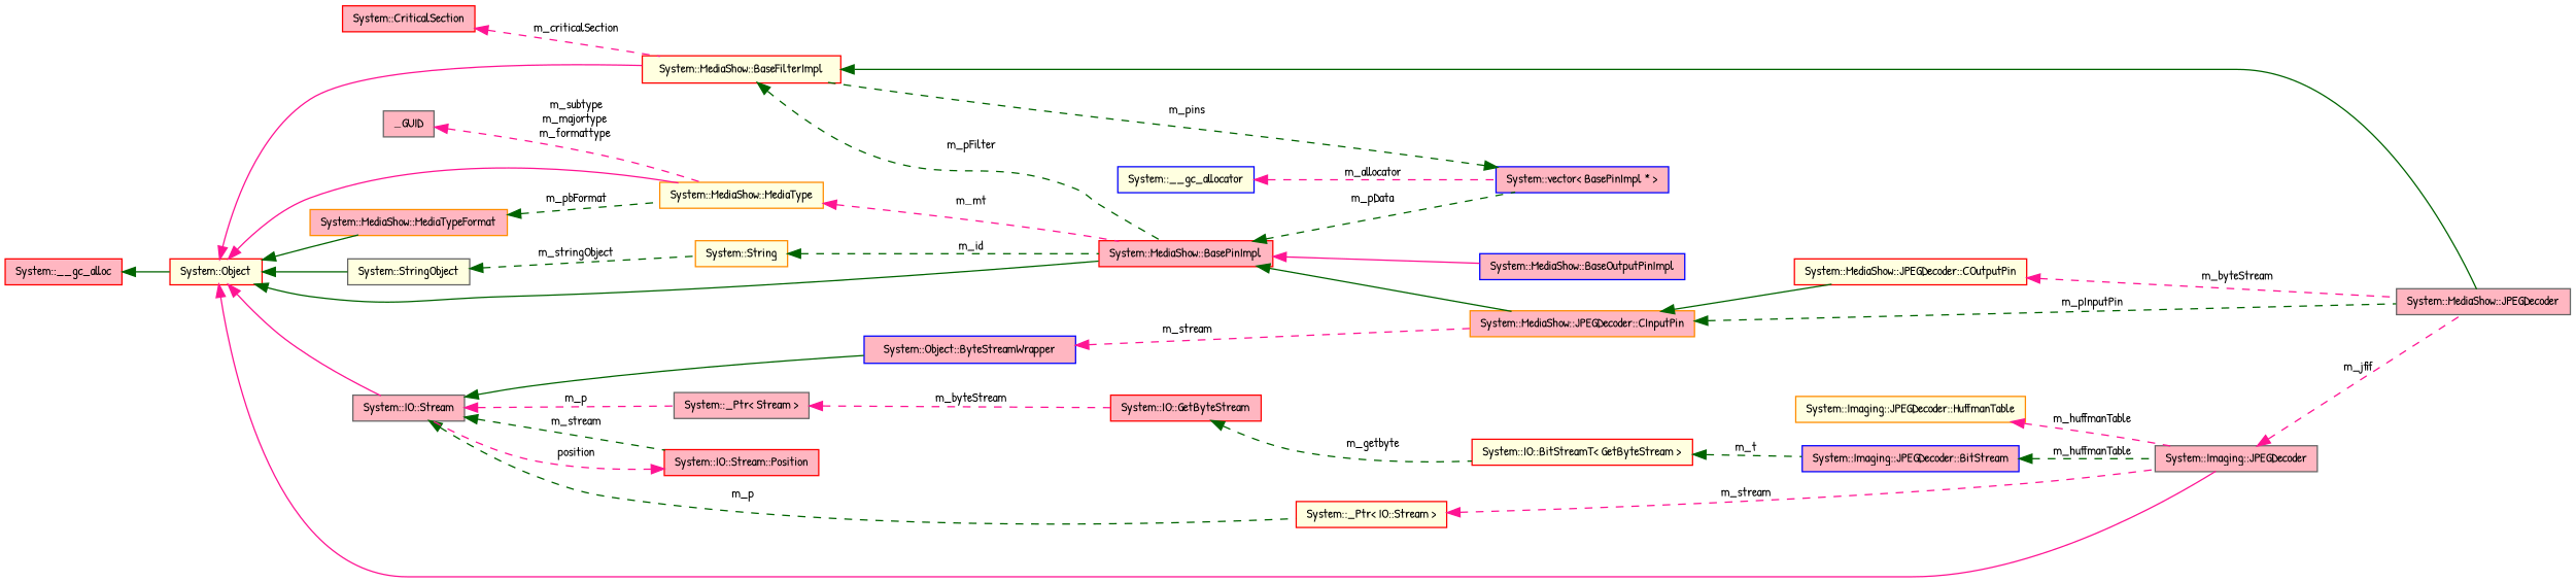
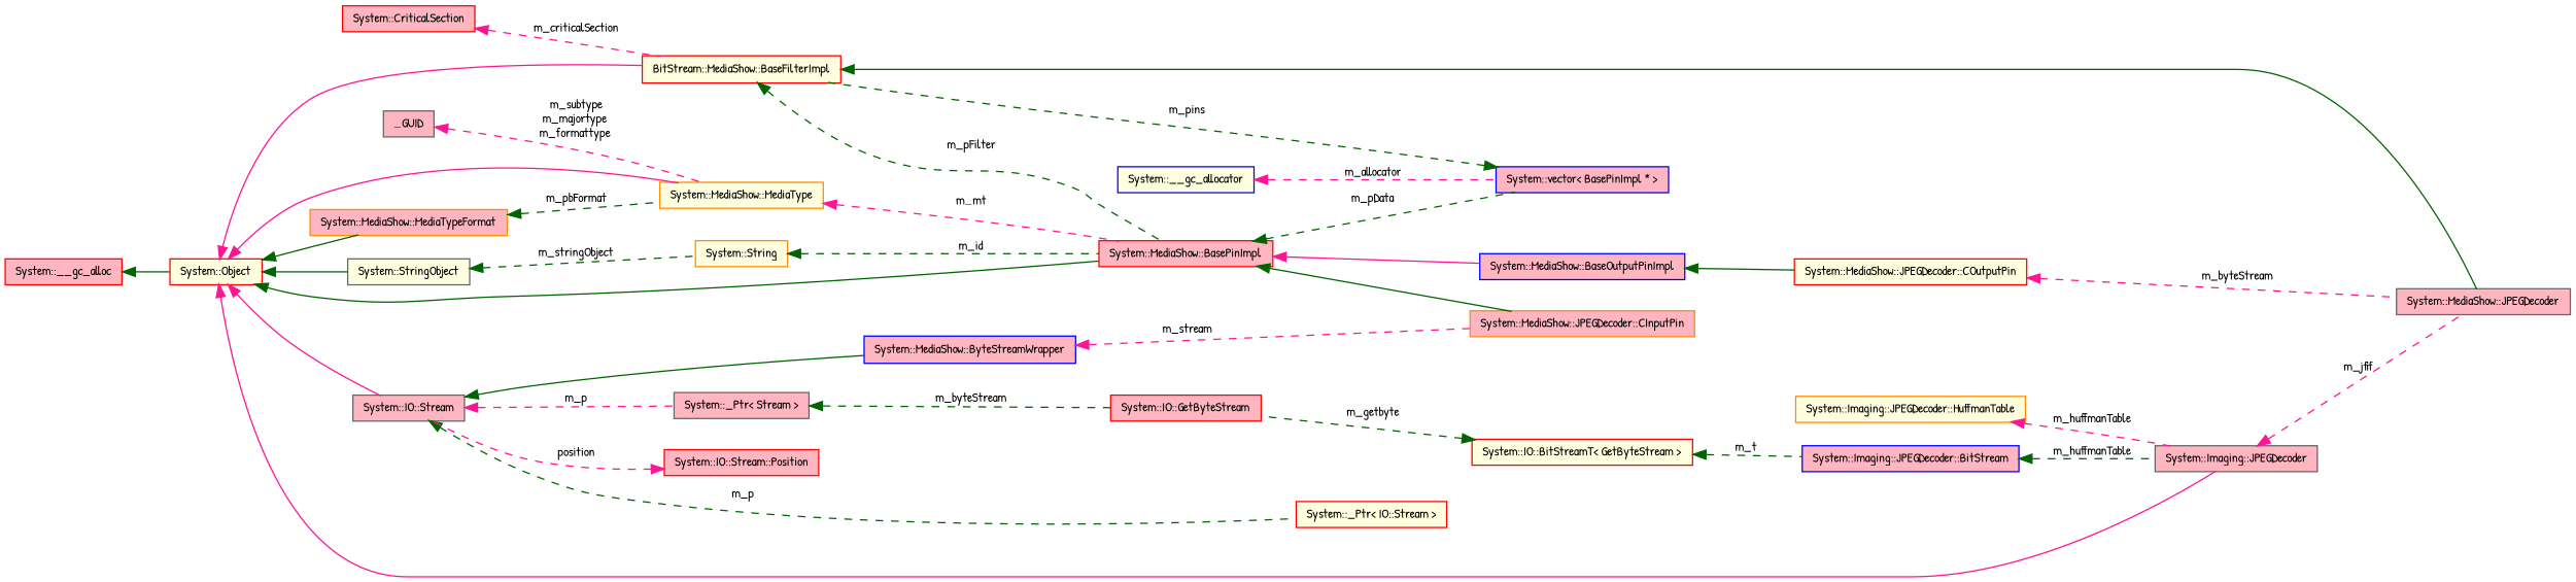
  digraph {
    fontname="Patrick Hand"
    rankdir=LR
    node [color=red fillcolor=lightpink fontname="Patrick Hand" fontsize=10 shape=record style=filled]
    edge [color=darkgreen dir=back fontname="Patrick Hand" fontsize=10 labelfontname=Helvetica labelfontsize=10 style=dashed]
    n1 [color=gray40 fontcolor=black height=0.2 label="System::MediaShow::JPEGDecoder" width=0.4]
-   n2 [fillcolor=lightyellow height=0.2 label="System::MediaShow::BaseFilterImpl" width=0.4]
+   n2 [fillcolor=lightyellow height=0.2 label="BitStream::MediaShow::BaseFilterImpl" width=0.4]
    n3 [height=0.2 label="System::MediaShow::BasePinImpl" width=0.4]
    n4 [color=blue height=0.2 label="System::vector\< BasePinImpl * \>" width=0.4]
    n5 [color=blue height=0.2 label="System::MediaShow::BaseOutputPinImpl" width=0.4]
    n6 [color=darkorange height=0.2 label="System::MediaShow::JPEGDecoder::CInputPin" width=0.4]
    n7 [fillcolor=lightyellow height=0.2 label="System::Object" width=0.4]
    n8 [color=darkorange fillcolor=lightyellow height=0.2 label="System::MediaShow::MediaType" width=0.4]
    n9 [color=darkorange height=0.2 label="System::MediaShow::MediaTypeFormat" width=0.4]
    n10 [color=gray40 fillcolor=lightyellow height=0.2 label="System::StringObject" width=0.4]
    n11 [color=gray40 height=0.2 label="System::Imaging::JPEGDecoder" width=0.4]
    n12 [color=gray40 height=0.2 label="System::IO::Stream" width=0.4]
    n13 [color=darkorange fillcolor=lightyellow height=0.2 label="System::String" width=0.4]
    n14 [color=gray40 height=0.2 label="System::_Ptr\< Stream \>" width=0.4]
    n15 [height=0.2 label="System::IO::Stream::Position" width=0.4]
    n16 [fillcolor=lightyellow height=0.2 label="System::_Ptr\< IO::Stream \>" width=0.4]
-   n17 [color=blue height=0.2 label="System::Object::ByteStreamWrapper" width=0.4]
+   n17 [color=blue height=0.2 label="System::MediaShow::ByteStreamWrapper" width=0.4]
    n18 [height=0.2 label="System::__gc_alloc" width=0.4]
    n19 [height=0.2 label="System::CriticalSection" width=0.4]
    n20 [fillcolor=lightyellow height=0.2 label="System::MediaShow::JPEGDecoder::COutputPin" width=0.4]
    n21 [color=gray40 height=0.2 label=_GUID width=0.4]
    n22 [color=blue fillcolor=lightyellow height=0.2 label="System::__gc_allocator" width=0.4]
    n23 [color=darkorange fillcolor=lightyellow height=0.2 label="System::Imaging::JPEGDecoder::HuffmanTable" width=0.4]
    n24 [color=blue height=0.2 label="System::Imaging::JPEGDecoder::BitStream" width=0.4]
    n25 [fillcolor=lightyellow height=0.2 label="System::IO::BitStreamT\< GetByteStream \>" width=0.4]
    n26 [height=0.2 label="System::IO::GetByteStream" width=0.4]
    n2 -> n1 [style=solid]
    n2 -> n3 [label=" m_pFilter"]
    n3 -> n4 [label=" m_pData"]
    n3 -> n5 [color=deeppink style=solid]
    n3 -> n6 [style=solid]
    n4 -> n2 [label=" m_pins"]
-   n6 -> n20 [style=solid]
-   n6 -> n1 [label=" m_pInputPin"]
+   n5 -> n20 [style=solid]
    n7 -> n2 [color=deeppink style=solid]
    n7 -> n3 [style=solid]
    n7 -> n8 [color=deeppink style=solid]
    n7 -> n9 [style=solid]
    n7 -> n10 [style=solid]
    n7 -> n11 [color=deeppink style=solid]
    n7 -> n12 [color=deeppink style=solid]
    n8 -> n3 [color=deeppink label=" m_mt"]
    n9 -> n8 [label=" m_pbFormat"]
    n10 -> n13 [label=" m_stringObject"]
    n11 -> n1 [color=deeppink label=" m_jfif"]
    n12 -> n14 [color=deeppink label=" m_p"]
-   n12 -> n15 [label=" m_stream"]
    n12 -> n16 [label=" m_p"]
    n12 -> n17 [style=solid]
    n13 -> n3 [label=" m_id"]
-   n14 -> n26 [color=deeppink label=" m_byteStream"]
+   n14 -> n26 [label=" m_byteStream"]
    n15 -> n12 [color=deeppink label=" position"]
-   n16 -> n11 [color=deeppink label=" m_stream"]
    n17 -> n6 [color=deeppink label=" m_stream"]
    n18 -> n7 [style=solid]
    n19 -> n2 [color=deeppink label=" m_criticalSection"]
    n20 -> n1 [color=deeppink label=" m_byteStream"]
    n21 -> n8 [color=deeppink label=" m_subtype\nm_majortype\nm_formattype"]
    n22 -> n4 [color=deeppink label=" m_allocator"]
    n23 -> n11 [color=deeppink label=" m_huffmanTable"]
    n24 -> n11 [label=" m_huffmanTable"]
    n25 -> n24 [label=" m_t"]
-   n26 -> n25 [label=" m_getbyte"]
+   n25 -> n26 [label=" m_getbyte"]
  }
